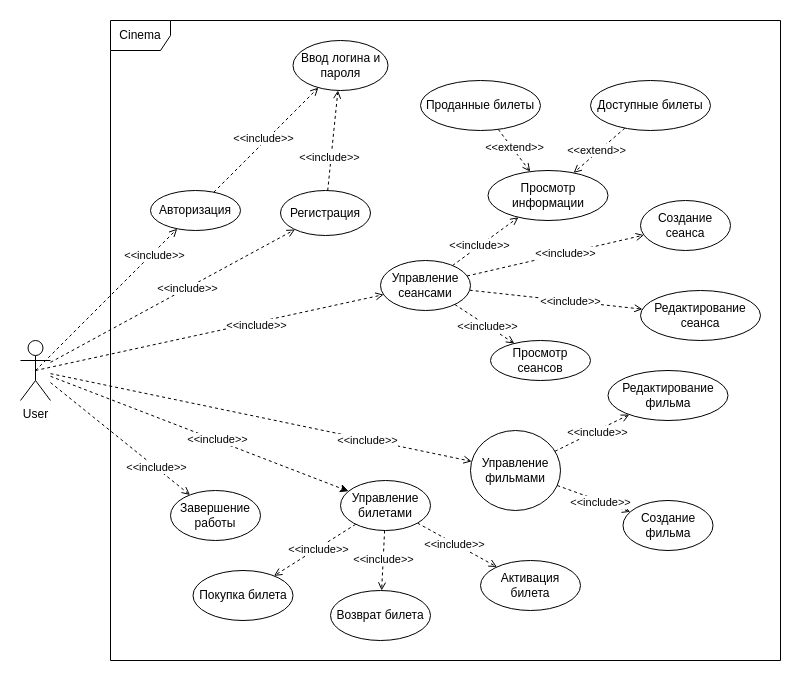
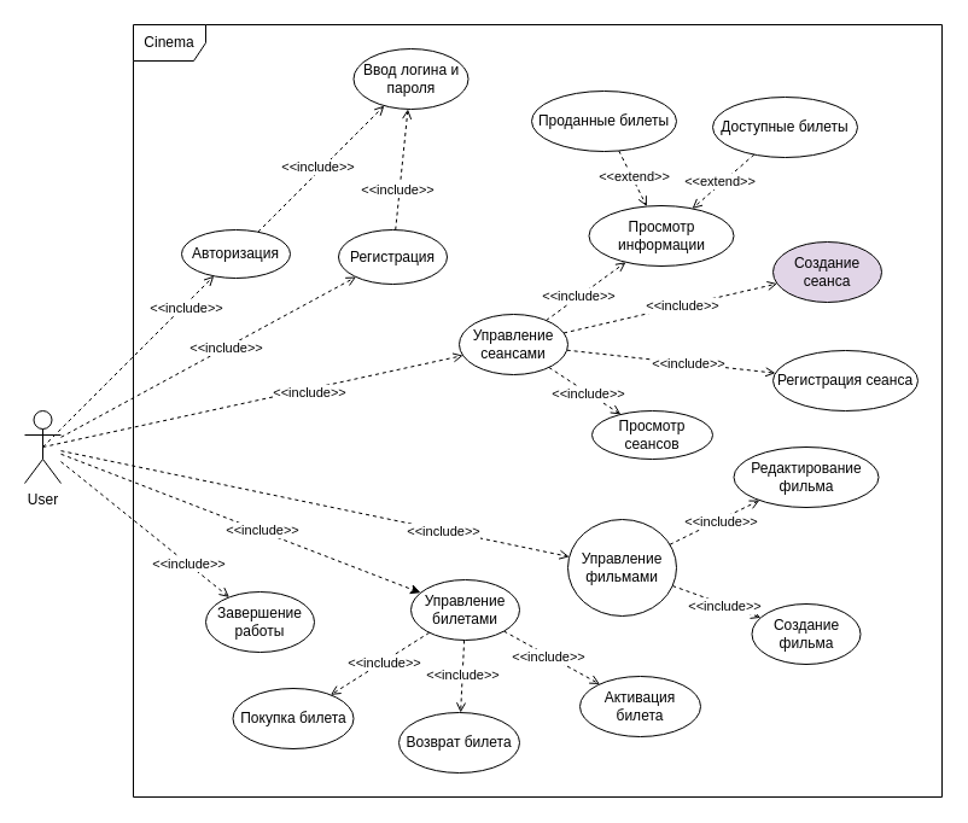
  <mxCell id="0" />
  <mxCell id="1" parent="0" />
  <mxCell id="2" style="rounded=0;orthogonalLoop=1;jettySize=auto;html=1;exitX=0.5;exitY=0.5;exitDx=0;exitDy=0;exitPerimeter=0;dashed=1;endArrow=open;endFill=0;" edge="1" parent="1" source="14" target="18"><mxGeometry relative="1" as="geometry"><mxPoint x="233.06" y="223.679" as="targetPoint" /></mxGeometry></mxCell>
  <mxCell id="3" value="&amp;lt;&amp;lt;include&amp;gt;&amp;gt;" style="edgeLabel;html=1;align=center;verticalAlign=middle;resizable=0;points=[];" vertex="1" connectable="0" parent="2"><mxGeometry x="0.644" y="-2" relative="1" as="geometry"><mxPoint as="offset" /></mxGeometry></mxCell>
  <mxCell id="4" style="rounded=0;orthogonalLoop=1;jettySize=auto;html=1;exitX=0.5;exitY=0.5;exitDx=0;exitDy=0;exitPerimeter=0;dashed=1;endArrow=open;endFill=0;" edge="1" parent="1" source="14" target="31"><mxGeometry relative="1" as="geometry"><mxPoint x="235.277" y="422.076" as="targetPoint" /></mxGeometry></mxCell>
  <mxCell id="5" value="&amp;lt;&amp;lt;include&amp;gt;&amp;gt;" style="edgeLabel;html=1;align=center;verticalAlign=middle;resizable=0;points=[];" vertex="1" connectable="0" parent="4"><mxGeometry x="0.261" y="-2" relative="1" as="geometry"><mxPoint as="offset" /></mxGeometry></mxCell>
  <mxCell id="6" style="rounded=0;orthogonalLoop=1;jettySize=auto;html=1;dashed=1;endArrow=open;endFill=0;" edge="1" parent="1" source="14" target="34"><mxGeometry relative="1" as="geometry" /></mxCell>
  <mxCell id="7" value="&amp;lt;&amp;lt;include&amp;gt;&amp;gt;" style="edgeLabel;html=1;align=center;verticalAlign=middle;resizable=0;points=[];" vertex="1" connectable="0" parent="6"><mxGeometry x="0.502" relative="1" as="geometry"><mxPoint as="offset" /></mxGeometry></mxCell>
  <mxCell id="8" style="rounded=0;orthogonalLoop=1;jettySize=auto;html=1;dashed=1;" edge="1" parent="1" source="14" target="41"><mxGeometry relative="1" as="geometry" /></mxCell>
  <mxCell id="9" value="&amp;lt;&amp;lt;include&amp;gt;&amp;gt;" style="edgeLabel;html=1;align=center;verticalAlign=middle;resizable=0;points=[];" vertex="1" connectable="0" parent="8"><mxGeometry x="0.112" y="1" relative="1" as="geometry"><mxPoint as="offset" /></mxGeometry></mxCell>
  <mxCell id="10" style="rounded=0;orthogonalLoop=1;jettySize=auto;html=1;dashed=1;endArrow=open;endFill=0;" edge="1" parent="1" source="14" target="21"><mxGeometry relative="1" as="geometry" /></mxCell>
  <mxCell id="11" value="&amp;lt;&amp;lt;include&amp;gt;&amp;gt;" style="edgeLabel;html=1;align=center;verticalAlign=middle;resizable=0;points=[];" vertex="1" connectable="0" parent="10"><mxGeometry x="0.112" relative="1" as="geometry"><mxPoint as="offset" /></mxGeometry></mxCell>
  <mxCell id="12" style="rounded=0;orthogonalLoop=1;jettySize=auto;html=1;dashed=1;endArrow=open;endFill=0;" edge="1" parent="1" source="14" target="50"><mxGeometry relative="1" as="geometry" /></mxCell>
  <mxCell id="13" value="&amp;lt;&amp;lt;include&amp;gt;&amp;gt;" style="edgeLabel;html=1;align=center;verticalAlign=middle;resizable=0;points=[];" vertex="1" connectable="0" parent="12"><mxGeometry x="0.508" relative="1" as="geometry"><mxPoint as="offset" /></mxGeometry></mxCell>
  <mxCell id="14" value="User" style="shape=umlActor;verticalLabelPosition=bottom;verticalAlign=top;html=1;outlineConnect=0;" vertex="1" parent="1"><mxGeometry x="20" y="340" width="30" height="60" as="geometry" /></mxCell>
  <mxCell id="15" value="Cinema" style="shape=umlFrame;whiteSpace=wrap;html=1;pointerEvents=0;" vertex="1" parent="1"><mxGeometry x="110" y="20" width="670" height="640" as="geometry" /></mxCell>
  <mxCell id="16" style="rounded=0;orthogonalLoop=1;jettySize=auto;html=1;dashed=1;endArrow=open;endFill=0;" edge="1" parent="1" source="18" target="22"><mxGeometry relative="1" as="geometry" /></mxCell>
  <mxCell id="17" value="&amp;lt;&amp;lt;include&amp;gt;&amp;gt;" style="edgeLabel;html=1;align=center;verticalAlign=middle;resizable=0;points=[];" vertex="1" connectable="0" parent="16"><mxGeometry x="-0.009" y="3" relative="1" as="geometry"><mxPoint as="offset" /></mxGeometry></mxCell>
  <mxCell id="18" value="Авторизация" style="ellipse;whiteSpace=wrap;html=1;" vertex="1" parent="1"><mxGeometry x="150" y="190" width="90" height="40" as="geometry" /></mxCell>
  <mxCell id="19" style="rounded=0;orthogonalLoop=1;jettySize=auto;html=1;dashed=1;endArrow=open;endFill=0;" edge="1" parent="1" source="21" target="22"><mxGeometry relative="1" as="geometry" /></mxCell>
  <mxCell id="20" value="&amp;lt;&amp;lt;include&amp;gt;&amp;gt;" style="edgeLabel;html=1;align=center;verticalAlign=middle;resizable=0;points=[];" vertex="1" connectable="0" parent="19"><mxGeometry x="-0.341" y="2" relative="1" as="geometry"><mxPoint as="offset" /></mxGeometry></mxCell>
  <mxCell id="21" value="Регистрация" style="ellipse;whiteSpace=wrap;html=1;" vertex="1" parent="1"><mxGeometry x="280" y="190" width="90" height="45" as="geometry" /></mxCell>
  <mxCell id="22" value="Ввод логина и пароля" style="ellipse;whiteSpace=wrap;html=1;" vertex="1" parent="1"><mxGeometry x="292.5" y="40" width="95" height="50" as="geometry" /></mxCell>
  <mxCell id="23" style="rounded=0;orthogonalLoop=1;jettySize=auto;html=1;dashed=1;endArrow=open;endFill=0;" edge="1" parent="1" source="31" target="43"><mxGeometry relative="1" as="geometry" /></mxCell>
  <mxCell id="24" value="&amp;lt;&amp;lt;include&amp;gt;&amp;gt;" style="edgeLabel;html=1;align=center;verticalAlign=middle;resizable=0;points=[];" vertex="1" connectable="0" parent="23"><mxGeometry x="0.097" relative="1" as="geometry"><mxPoint as="offset" /></mxGeometry></mxCell>
  <mxCell id="25" style="rounded=0;orthogonalLoop=1;jettySize=auto;html=1;dashed=1;endArrow=open;endFill=0;" edge="1" parent="1" source="31" target="42"><mxGeometry relative="1" as="geometry" /></mxCell>
  <mxCell id="26" value="&amp;lt;&amp;lt;include&amp;gt;&amp;gt;" style="edgeLabel;html=1;align=center;verticalAlign=middle;resizable=0;points=[];" vertex="1" connectable="0" parent="25"><mxGeometry x="0.167" relative="1" as="geometry"><mxPoint as="offset" /></mxGeometry></mxCell>
  <mxCell id="27" style="rounded=0;orthogonalLoop=1;jettySize=auto;html=1;dashed=1;endArrow=open;endFill=0;" edge="1" parent="1" source="31" target="48"><mxGeometry relative="1" as="geometry" /></mxCell>
  <mxCell id="28" value="&amp;lt;&amp;lt;include&amp;gt;&amp;gt;" style="edgeLabel;html=1;align=center;verticalAlign=middle;resizable=0;points=[];" vertex="1" connectable="0" parent="27"><mxGeometry x="-0.163" y="1" relative="1" as="geometry"><mxPoint as="offset" /></mxGeometry></mxCell>
  <mxCell id="29" style="rounded=0;orthogonalLoop=1;jettySize=auto;html=1;dashed=1;endArrow=open;endFill=0;" edge="1" parent="1" source="31" target="47"><mxGeometry relative="1" as="geometry" /></mxCell>
  <mxCell id="30" value="&amp;lt;&amp;lt;include&amp;gt;&amp;gt;" style="edgeLabel;html=1;align=center;verticalAlign=middle;resizable=0;points=[];" vertex="1" connectable="0" parent="29"><mxGeometry x="0.107" relative="1" as="geometry"><mxPoint as="offset" /></mxGeometry></mxCell>
  <mxCell id="31" value="Управление сеансами" style="ellipse;whiteSpace=wrap;html=1;" vertex="1" parent="1"><mxGeometry x="380" y="260" width="90" height="50" as="geometry" /></mxCell>
  <mxCell id="32" style="rounded=0;orthogonalLoop=1;jettySize=auto;html=1;dashed=1;endArrow=open;endFill=0;" edge="1" parent="1" source="34" target="49"><mxGeometry relative="1" as="geometry" /></mxCell>
  <mxCell id="33" value="&amp;lt;&amp;lt;include&amp;gt;&amp;gt;" style="edgeLabel;html=1;align=center;verticalAlign=middle;resizable=0;points=[];" vertex="1" connectable="0" parent="32"><mxGeometry x="0.191" y="-1" relative="1" as="geometry"><mxPoint as="offset" /></mxGeometry></mxCell>
  <mxCell id="34" value="Управление фильмами" style="ellipse;whiteSpace=wrap;html=1;" vertex="1" parent="1"><mxGeometry x="470" y="430" width="90" height="80" as="geometry" /></mxCell>
  <mxCell id="35" style="rounded=0;orthogonalLoop=1;jettySize=auto;html=1;dashed=1;endArrow=open;endFill=0;" edge="1" parent="1" source="41" target="45"><mxGeometry relative="1" as="geometry" /></mxCell>
  <mxCell id="36" value="&amp;lt;&amp;lt;include&amp;gt;&amp;gt;" style="edgeLabel;html=1;align=center;verticalAlign=middle;resizable=0;points=[];" vertex="1" connectable="0" parent="35"><mxGeometry x="-0.078" y="1" relative="1" as="geometry"><mxPoint as="offset" /></mxGeometry></mxCell>
  <mxCell id="37" style="rounded=0;orthogonalLoop=1;jettySize=auto;html=1;dashed=1;endArrow=open;endFill=0;" edge="1" parent="1" source="41" target="44"><mxGeometry relative="1" as="geometry" /></mxCell>
  <mxCell id="38" value="&amp;lt;&amp;lt;include&amp;gt;&amp;gt;" style="edgeLabel;html=1;align=center;verticalAlign=middle;resizable=0;points=[];" vertex="1" connectable="0" parent="37"><mxGeometry x="-0.023" relative="1" as="geometry"><mxPoint as="offset" /></mxGeometry></mxCell>
  <mxCell id="39" style="rounded=0;orthogonalLoop=1;jettySize=auto;html=1;dashed=1;endArrow=open;endFill=0;" edge="1" parent="1" source="41" target="46"><mxGeometry relative="1" as="geometry" /></mxCell>
  <mxCell id="40" value="&amp;lt;&amp;lt;include&amp;gt;&amp;gt;" style="edgeLabel;html=1;align=center;verticalAlign=middle;resizable=0;points=[];" vertex="1" connectable="0" parent="39"><mxGeometry x="-0.08" y="-1" relative="1" as="geometry"><mxPoint as="offset" /></mxGeometry></mxCell>
  <mxCell id="41" value="Управление билетами" style="ellipse;whiteSpace=wrap;html=1;" vertex="1" parent="1"><mxGeometry x="340" y="480" width="90" height="50" as="geometry" /></mxCell>
- <mxCell id="42" value="Редактирование сеанса" style="ellipse;whiteSpace=wrap;html=1;" vertex="1" parent="1"><mxGeometry x="640" y="290" width="120" height="50" as="geometry" /></mxCell>
- <mxCell id="43" value="Создание сеанса" style="ellipse;whiteSpace=wrap;html=1;" vertex="1" parent="1"><mxGeometry x="640" y="200" width="90" height="50" as="geometry" /></mxCell>
+ <mxCell id="42" value="Регистрация сеанса" style="ellipse;whiteSpace=wrap;html=1;" vertex="1" parent="1"><mxGeometry x="640" y="290" width="120" height="50" as="geometry" /></mxCell>
+ <mxCell id="43" value="Создание сеанса" style="ellipse;whiteSpace=wrap;html=1;fillColor=#e1d5e7;" vertex="1" parent="1"><mxGeometry x="640" y="200" width="90" height="50" as="geometry" /></mxCell>
  <mxCell id="44" value="Возврат билета" style="ellipse;whiteSpace=wrap;html=1;" vertex="1" parent="1"><mxGeometry x="330" y="590" width="100" height="50" as="geometry" /></mxCell>
  <mxCell id="45" value="Покупка билета" style="ellipse;whiteSpace=wrap;html=1;" vertex="1" parent="1"><mxGeometry x="192.5" y="570" width="100" height="50" as="geometry" /></mxCell>
  <mxCell id="46" value="Активация билета" style="ellipse;whiteSpace=wrap;html=1;" vertex="1" parent="1"><mxGeometry x="480" y="560" width="100" height="50" as="geometry" /></mxCell>
  <mxCell id="47" value="Просмотр сеансов" style="ellipse;whiteSpace=wrap;html=1;" vertex="1" parent="1"><mxGeometry x="490" y="340" width="100" height="40" as="geometry" /></mxCell>
  <mxCell id="48" value="Просмотр информации" style="ellipse;whiteSpace=wrap;html=1;" vertex="1" parent="1"><mxGeometry x="487.5" y="170" width="120" height="50" as="geometry" /></mxCell>
  <mxCell id="49" value="Создание фильма" style="ellipse;whiteSpace=wrap;html=1;" vertex="1" parent="1"><mxGeometry x="622.5" y="500" width="90" height="50" as="geometry" /></mxCell>
  <mxCell id="50" value="Завершение работы" style="ellipse;whiteSpace=wrap;html=1;" vertex="1" parent="1"><mxGeometry x="170" y="490" width="90" height="50" as="geometry" /></mxCell>
  <mxCell id="51" style="rounded=0;orthogonalLoop=1;jettySize=auto;html=1;dashed=1;endArrow=open;endFill=0;" edge="1" parent="1" source="53" target="48"><mxGeometry relative="1" as="geometry" /></mxCell>
  <mxCell id="52" value="&amp;lt;&amp;lt;extend&amp;gt;&amp;gt;" style="edgeLabel;html=1;align=center;verticalAlign=middle;resizable=0;points=[];" vertex="1" connectable="0" parent="51"><mxGeometry x="-0.086" y="2" relative="1" as="geometry"><mxPoint as="offset" /></mxGeometry></mxCell>
- <mxCell id="53" value="Проданные билеты" style="ellipse;whiteSpace=wrap;html=1;" vertex="1" parent="1"><mxGeometry x="420" y="80" width="120" height="50" as="geometry" /></mxCell>
+ <mxCell id="53" value="Проданные билеты" style="ellipse;whiteSpace=wrap;html=1;" vertex="1" parent="1"><mxGeometry x="440" y="75" width="120" height="50" as="geometry" /></mxCell>
  <mxCell id="54" style="rounded=0;orthogonalLoop=1;jettySize=auto;html=1;dashed=1;endArrow=open;endFill=0;" edge="1" parent="1" source="56" target="48"><mxGeometry relative="1" as="geometry" /></mxCell>
  <mxCell id="55" value="&amp;lt;&amp;lt;extend&amp;gt;&amp;gt;" style="edgeLabel;html=1;align=center;verticalAlign=middle;resizable=0;points=[];" vertex="1" connectable="0" parent="54"><mxGeometry x="-0.165" y="-2" relative="1" as="geometry"><mxPoint x="-6" y="5" as="offset" /></mxGeometry></mxCell>
  <mxCell id="56" value="Доступные билеты" style="ellipse;whiteSpace=wrap;html=1;" vertex="1" parent="1"><mxGeometry x="590" y="80" width="120" height="50" as="geometry" /></mxCell>
  <mxCell id="57" value="" style="rounded=0;orthogonalLoop=1;jettySize=auto;html=1;dashed=1;endArrow=open;endFill=0;" edge="1" parent="1" source="34" target="59"><mxGeometry relative="1" as="geometry"><mxPoint x="711" y="442" as="sourcePoint" /><mxPoint x="810" y="410" as="targetPoint" /></mxGeometry></mxCell>
  <mxCell id="58" value="&amp;lt;&amp;lt;include&amp;gt;&amp;gt;" style="edgeLabel;html=1;align=center;verticalAlign=middle;resizable=0;points=[];" vertex="1" connectable="0" parent="57"><mxGeometry x="0.099" y="-1" relative="1" as="geometry"><mxPoint as="offset" /></mxGeometry></mxCell>
  <mxCell id="59" value="Редактирование фильма" style="ellipse;whiteSpace=wrap;html=1;" vertex="1" parent="1"><mxGeometry x="607.5" y="370" width="120" height="50" as="geometry" /></mxCell>
